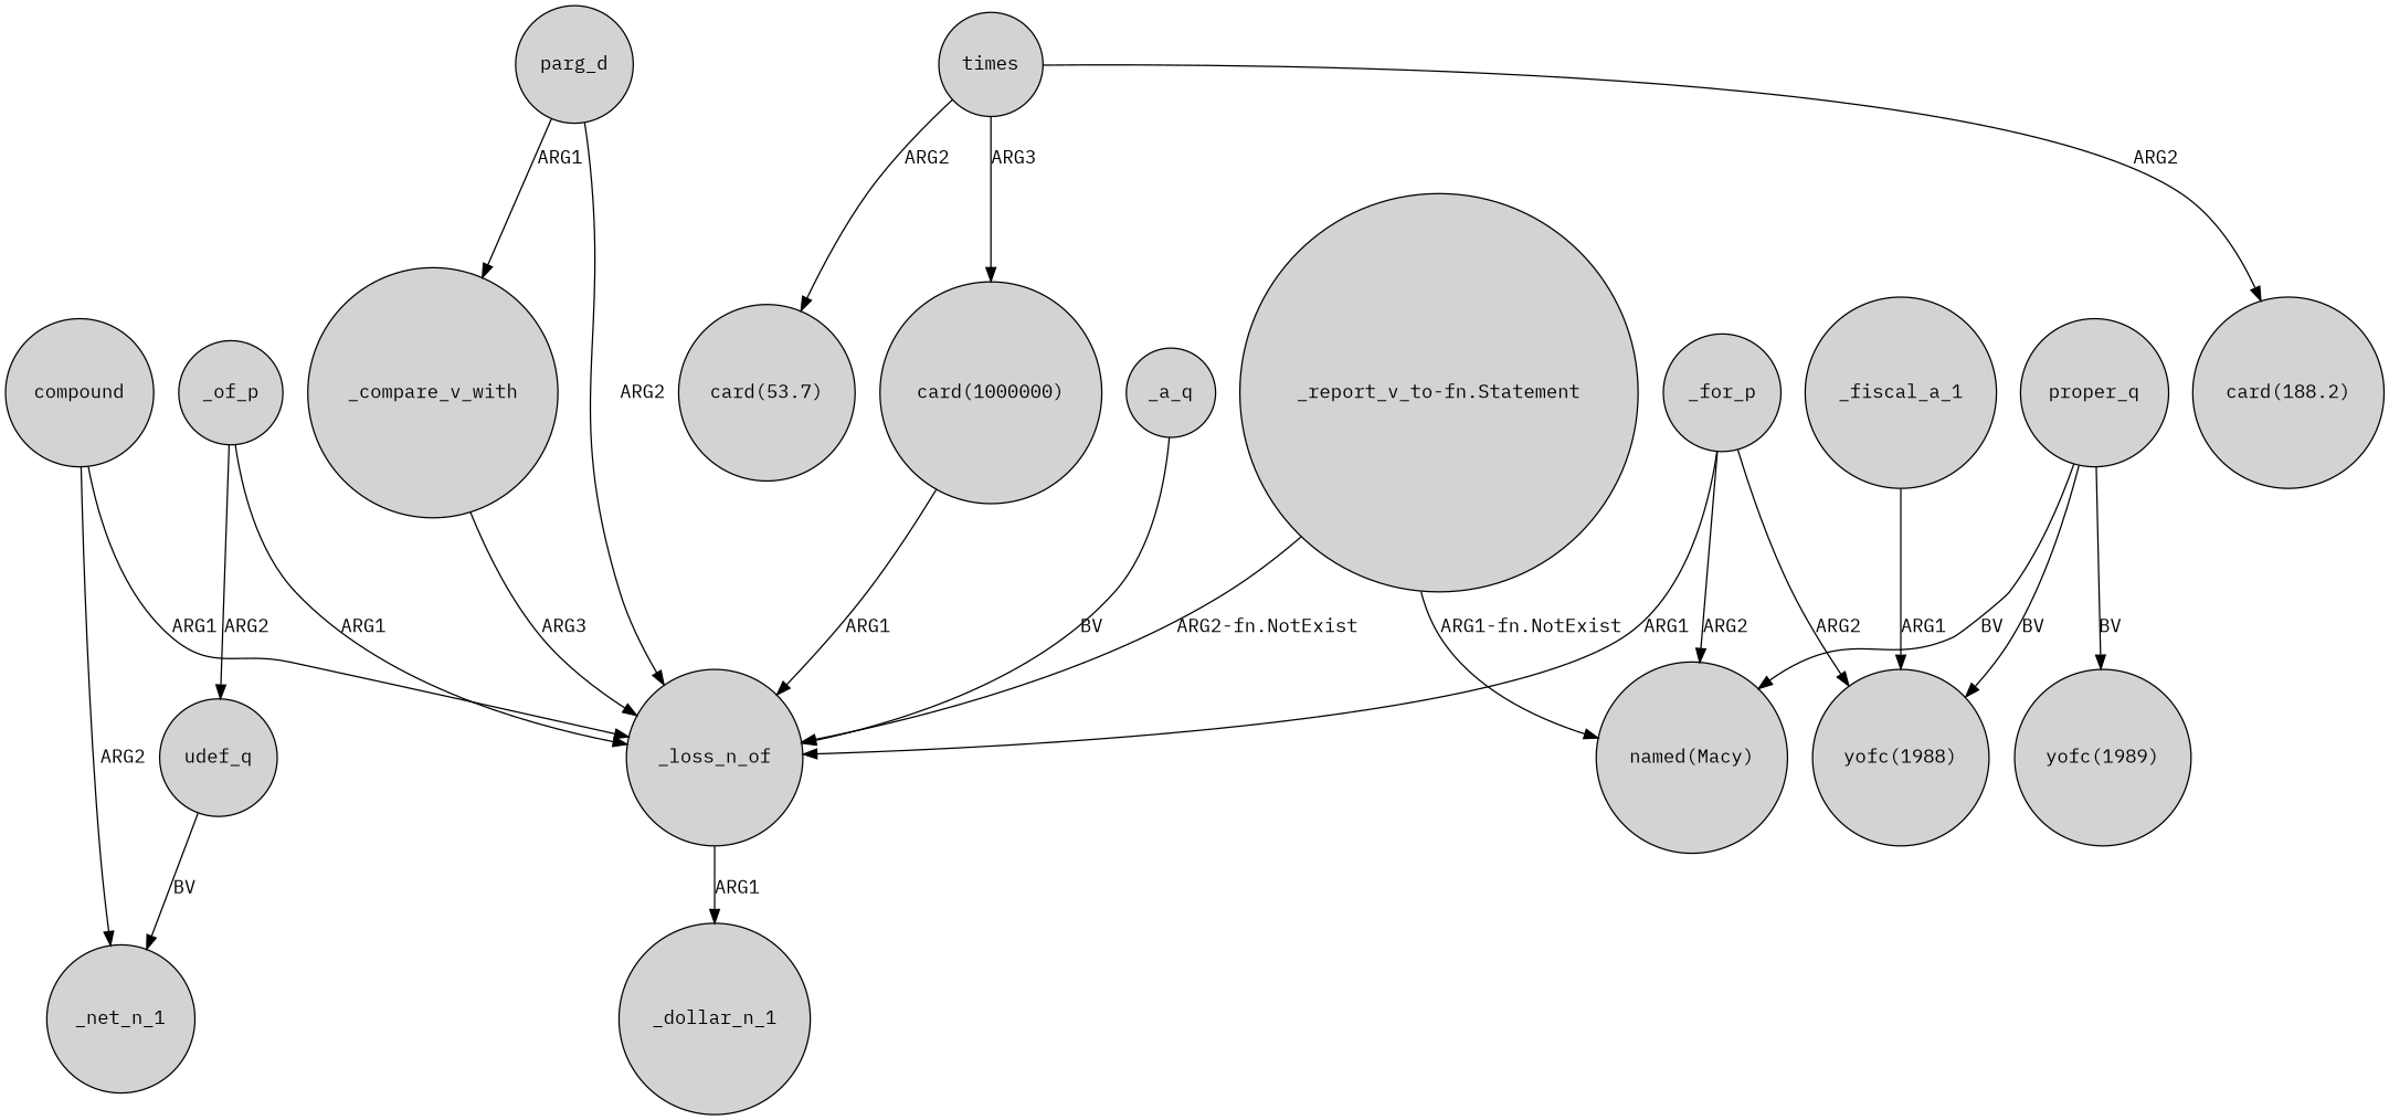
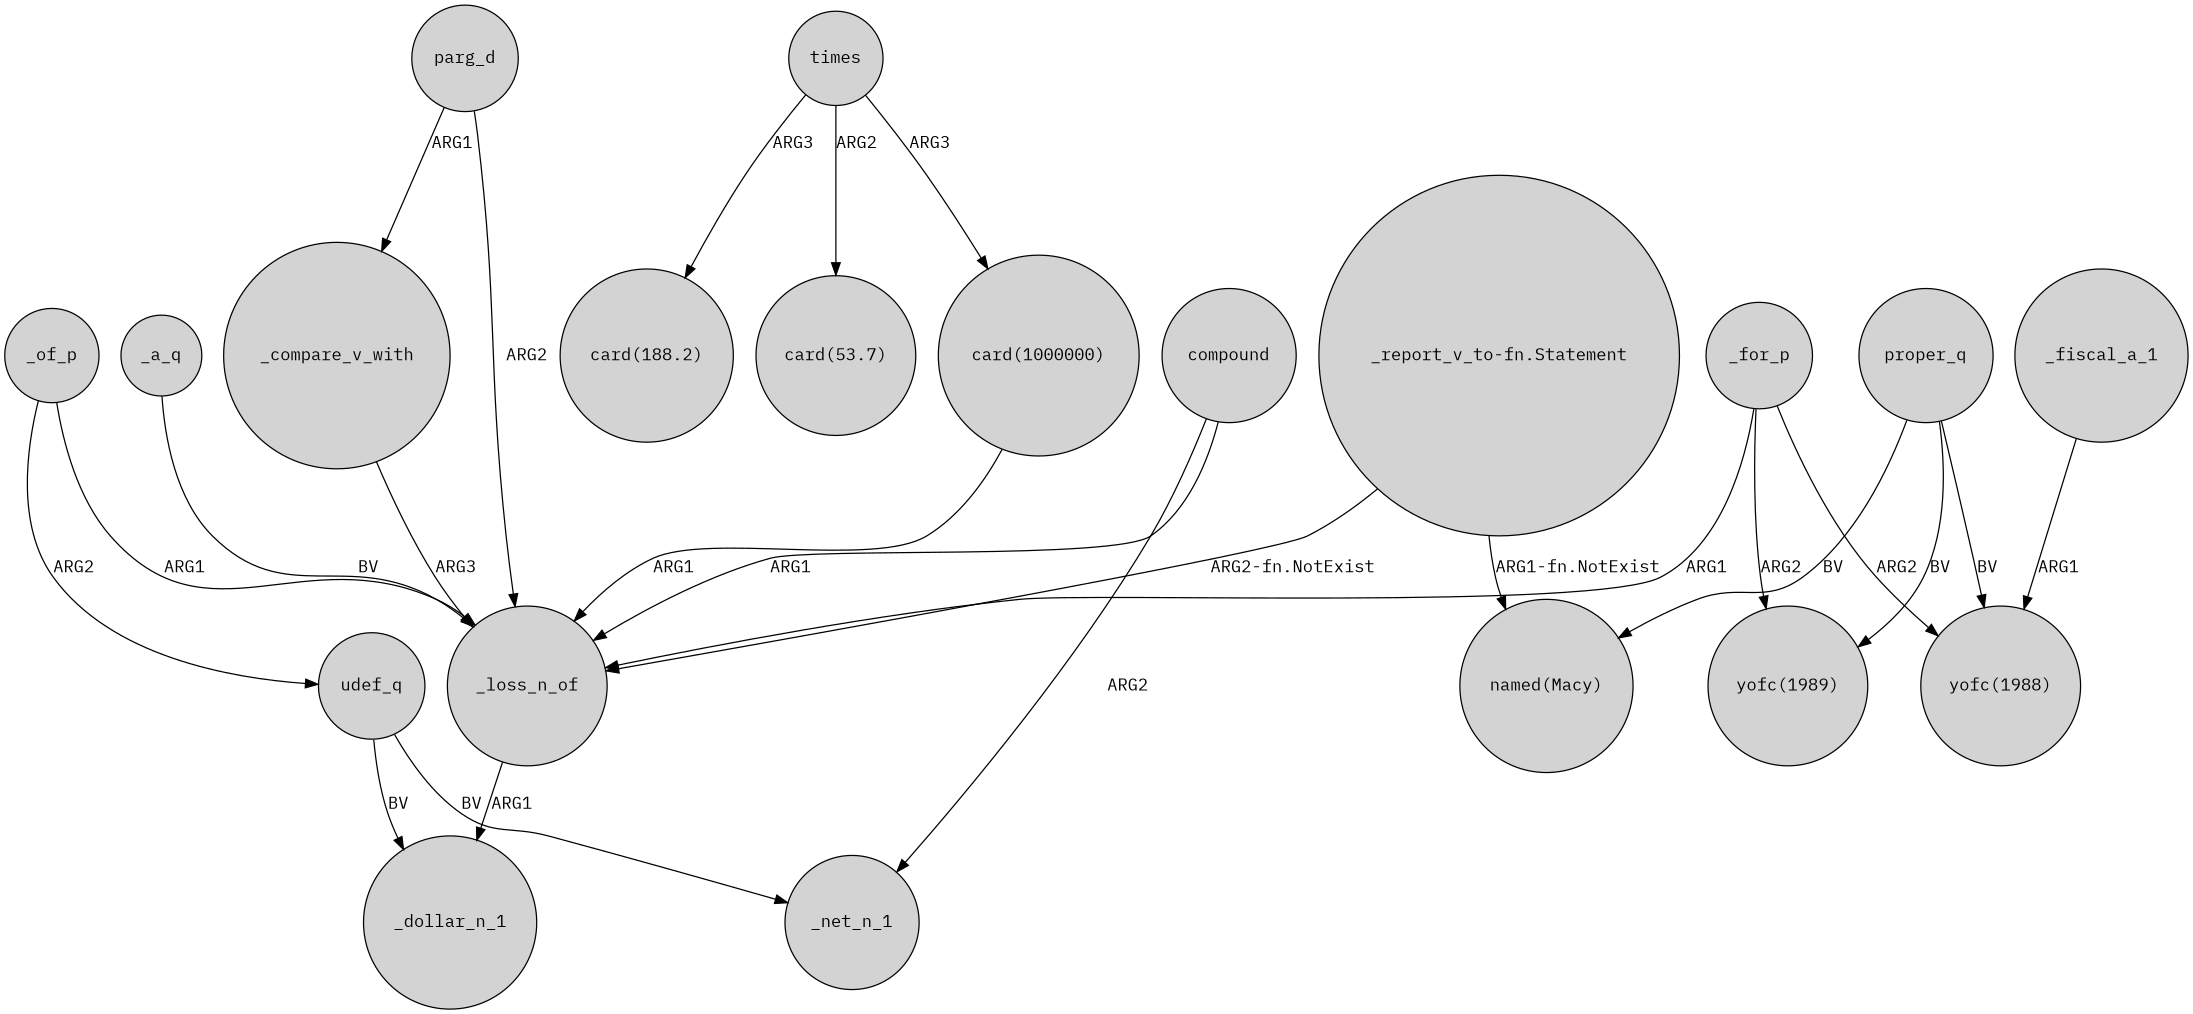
  digraph {
    fontname="IBM Plex Mono"
    node [fontname="IBM Plex Mono" shape=circle style=filled]
    edge [fontname="IBM Plex Mono"]
    "card(1000000)"
    _loss_n_of
    times
    "card(188.2)"
    "card(53.7)"
    _a_q
    _dollar_n_1
    _of_p
    udef_q
    parg_d
    _compare_v_with
    proper_q
    "yofc(1989)"
    "yofc(1988)"
    "named(Macy)"
    compound
    _net_n_1
    _for_p
    _fiscal_a_1
    "_report_v_to-fn.Statement"
    "card(1000000)" -> _loss_n_of [label=ARG1]
    _loss_n_of -> _dollar_n_1 [label=ARG1]
    times -> "card(1000000)" [label=ARG3]
-   times -> "card(188.2)" [label=ARG2]
+   times -> "card(188.2)" [label=ARG3]
    times -> "card(53.7)" [label=ARG2]
    _a_q -> _loss_n_of [label=BV]
    _of_p -> _loss_n_of [label=ARG1]
    _of_p -> udef_q [label=ARG2]
+   udef_q -> _dollar_n_1 [label=BV]
    udef_q -> _net_n_1 [label=BV]
    parg_d -> _loss_n_of [label=ARG2]
    parg_d -> _compare_v_with [label=ARG1]
    _compare_v_with -> _loss_n_of [label=ARG3]
    proper_q -> "yofc(1989)" [label=BV]
    proper_q -> "yofc(1988)" [label=BV]
    proper_q -> "named(Macy)" [label=BV]
    compound -> _loss_n_of [label=ARG1]
    compound -> _net_n_1 [label=ARG2]
    _for_p -> _loss_n_of [label=ARG1]
-   _for_p -> "named(Macy)" [label=ARG2]
+   _for_p -> "yofc(1989)" [label=ARG2]
    _for_p -> "yofc(1988)" [label=ARG2]
    _fiscal_a_1 -> "yofc(1988)" [label=ARG1]
    "_report_v_to-fn.Statement" -> _loss_n_of [label="ARG2-fn.NotExist"]
    "_report_v_to-fn.Statement" -> "named(Macy)" [label="ARG1-fn.NotExist"]
  }
